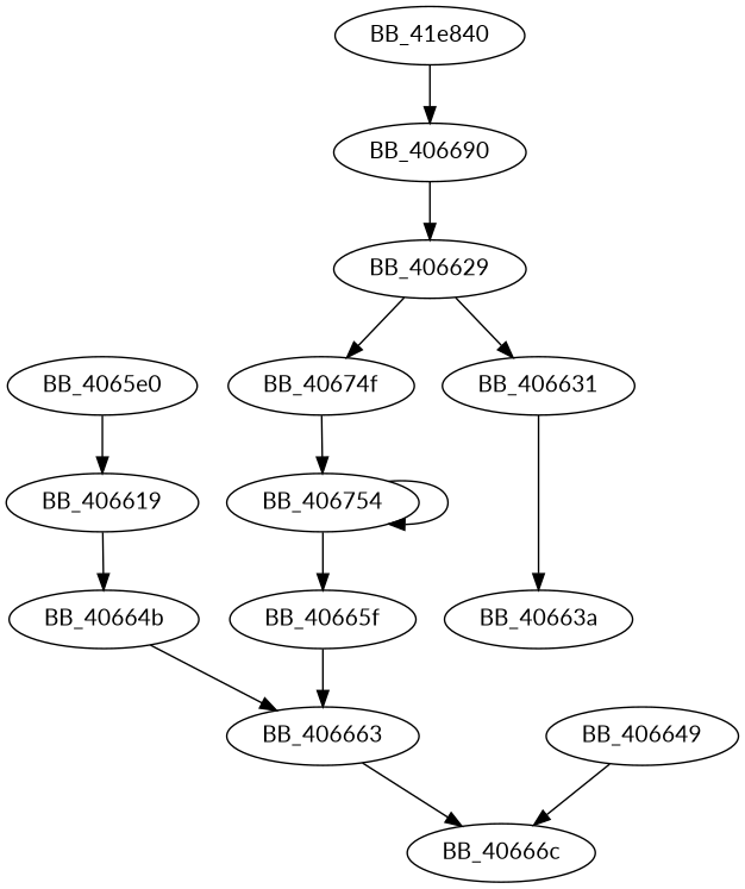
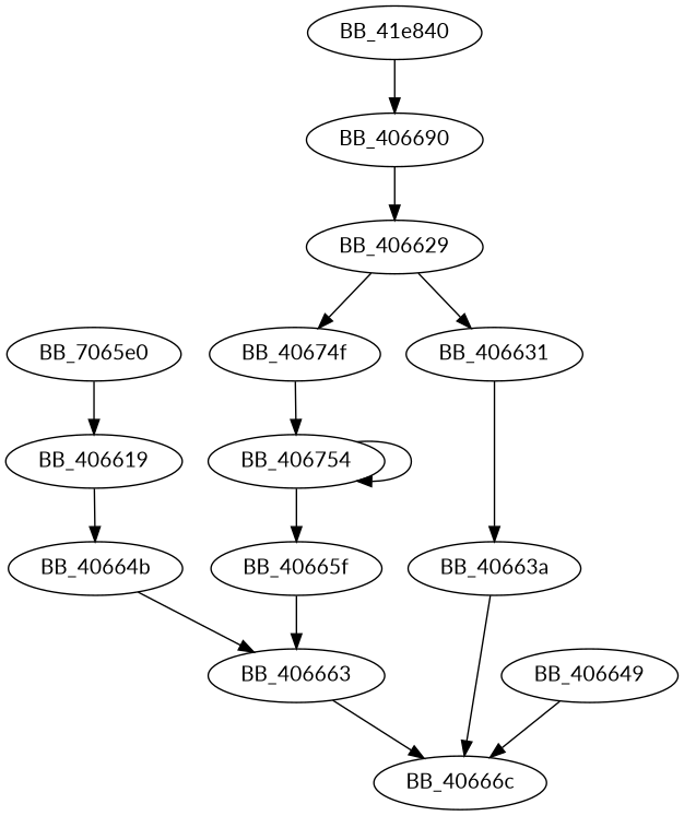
  digraph {
    fontname=Lato
    node [fontname=Lato]
    edge [fontname=Lato]
-   BB_4065e0
+   BB_4065e0 [label=BB_7065e0]
    BB_406619
    BB_40664b
    BB_406629
    BB_406631
    n6 [label=BB_40674f]
    BB_406663
    BB_40663a
    n9 [label=BB_406754]
    BB_40666c
    BB_40665f
    BB_406649
    BB_41e840
    BB_406690
    BB_4065e0 -> BB_406619
    BB_406619 -> BB_40664b
    BB_40664b -> BB_406663
    BB_406629 -> BB_406631
    BB_406629 -> n6
    BB_406631 -> BB_40663a
    n6 -> n9
    BB_406663 -> BB_40666c
+   BB_40663a -> BB_40666c
    n9 -> n9
    n9 -> BB_40665f
    BB_40665f -> BB_406663
    BB_406649 -> BB_40666c
    BB_41e840 -> BB_406690
    BB_406690 -> BB_406629
  }
